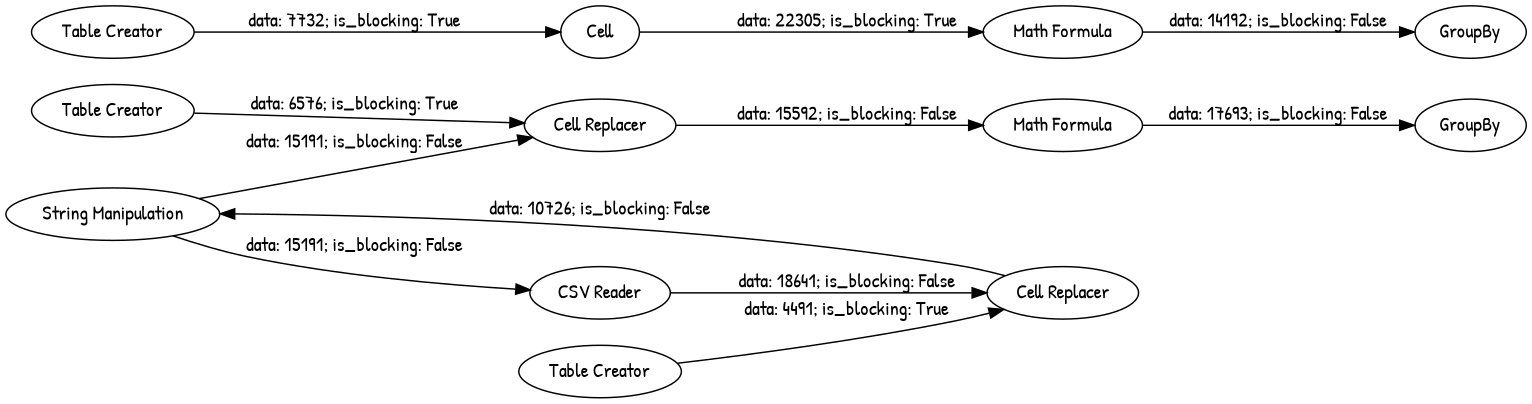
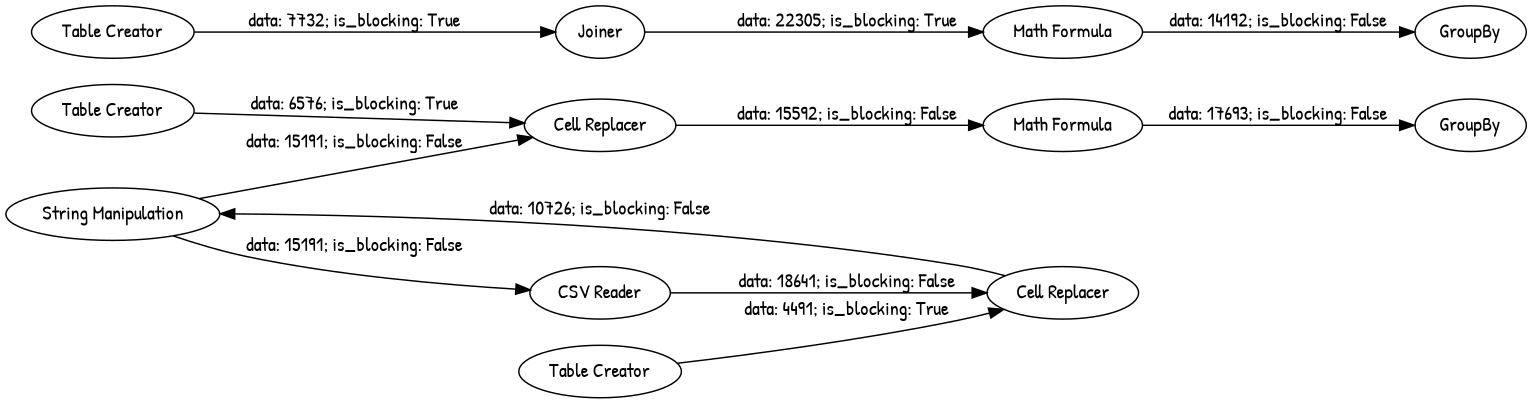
  digraph {
    fontname="Patrick Hand"
    rankdir=LR
    node [fontname="Patrick Hand"]
    edge [fontname="Patrick Hand"]
    n1 [label="Table Creator"]
    n2 [label="Cell Replacer"]
    n3 [label="Math Formula"]
-   n4 [label=Cell]
+   n4 [label=Joiner]
    n5 [label="Math Formula"]
    n6 [label=GroupBy]
    n7 [label=GroupBy]
    n8 [label="Table Creator"]
    n9 [label="Cell Replacer"]
    n10 [label="String Manipulation"]
    n11 [label="CSV Reader"]
    n12 [label="Table Creator"]
    n1 -> n2 [label="data: 6576; is_blocking: True"]
    n2 -> n3 [label="data: 15592; is_blocking: False"]
    n3 -> n7 [label="data: 17693; is_blocking: False"]
    n4 -> n5 [label="data: 22305; is_blocking: True"]
    n5 -> n6 [label="data: 14192; is_blocking: False"]
    n8 -> n9 [label="data: 4491; is_blocking: True"]
    n9 -> n10 [label="data: 10726; is_blocking: False"]
    n10 -> n2 [label="data: 15191; is_blocking: False"]
    n10 -> n11 [label="data: 15191; is_blocking: False"]
    n11 -> n9 [label="data: 18641; is_blocking: False"]
    n12 -> n4 [label="data: 7732; is_blocking: True"]
  }
